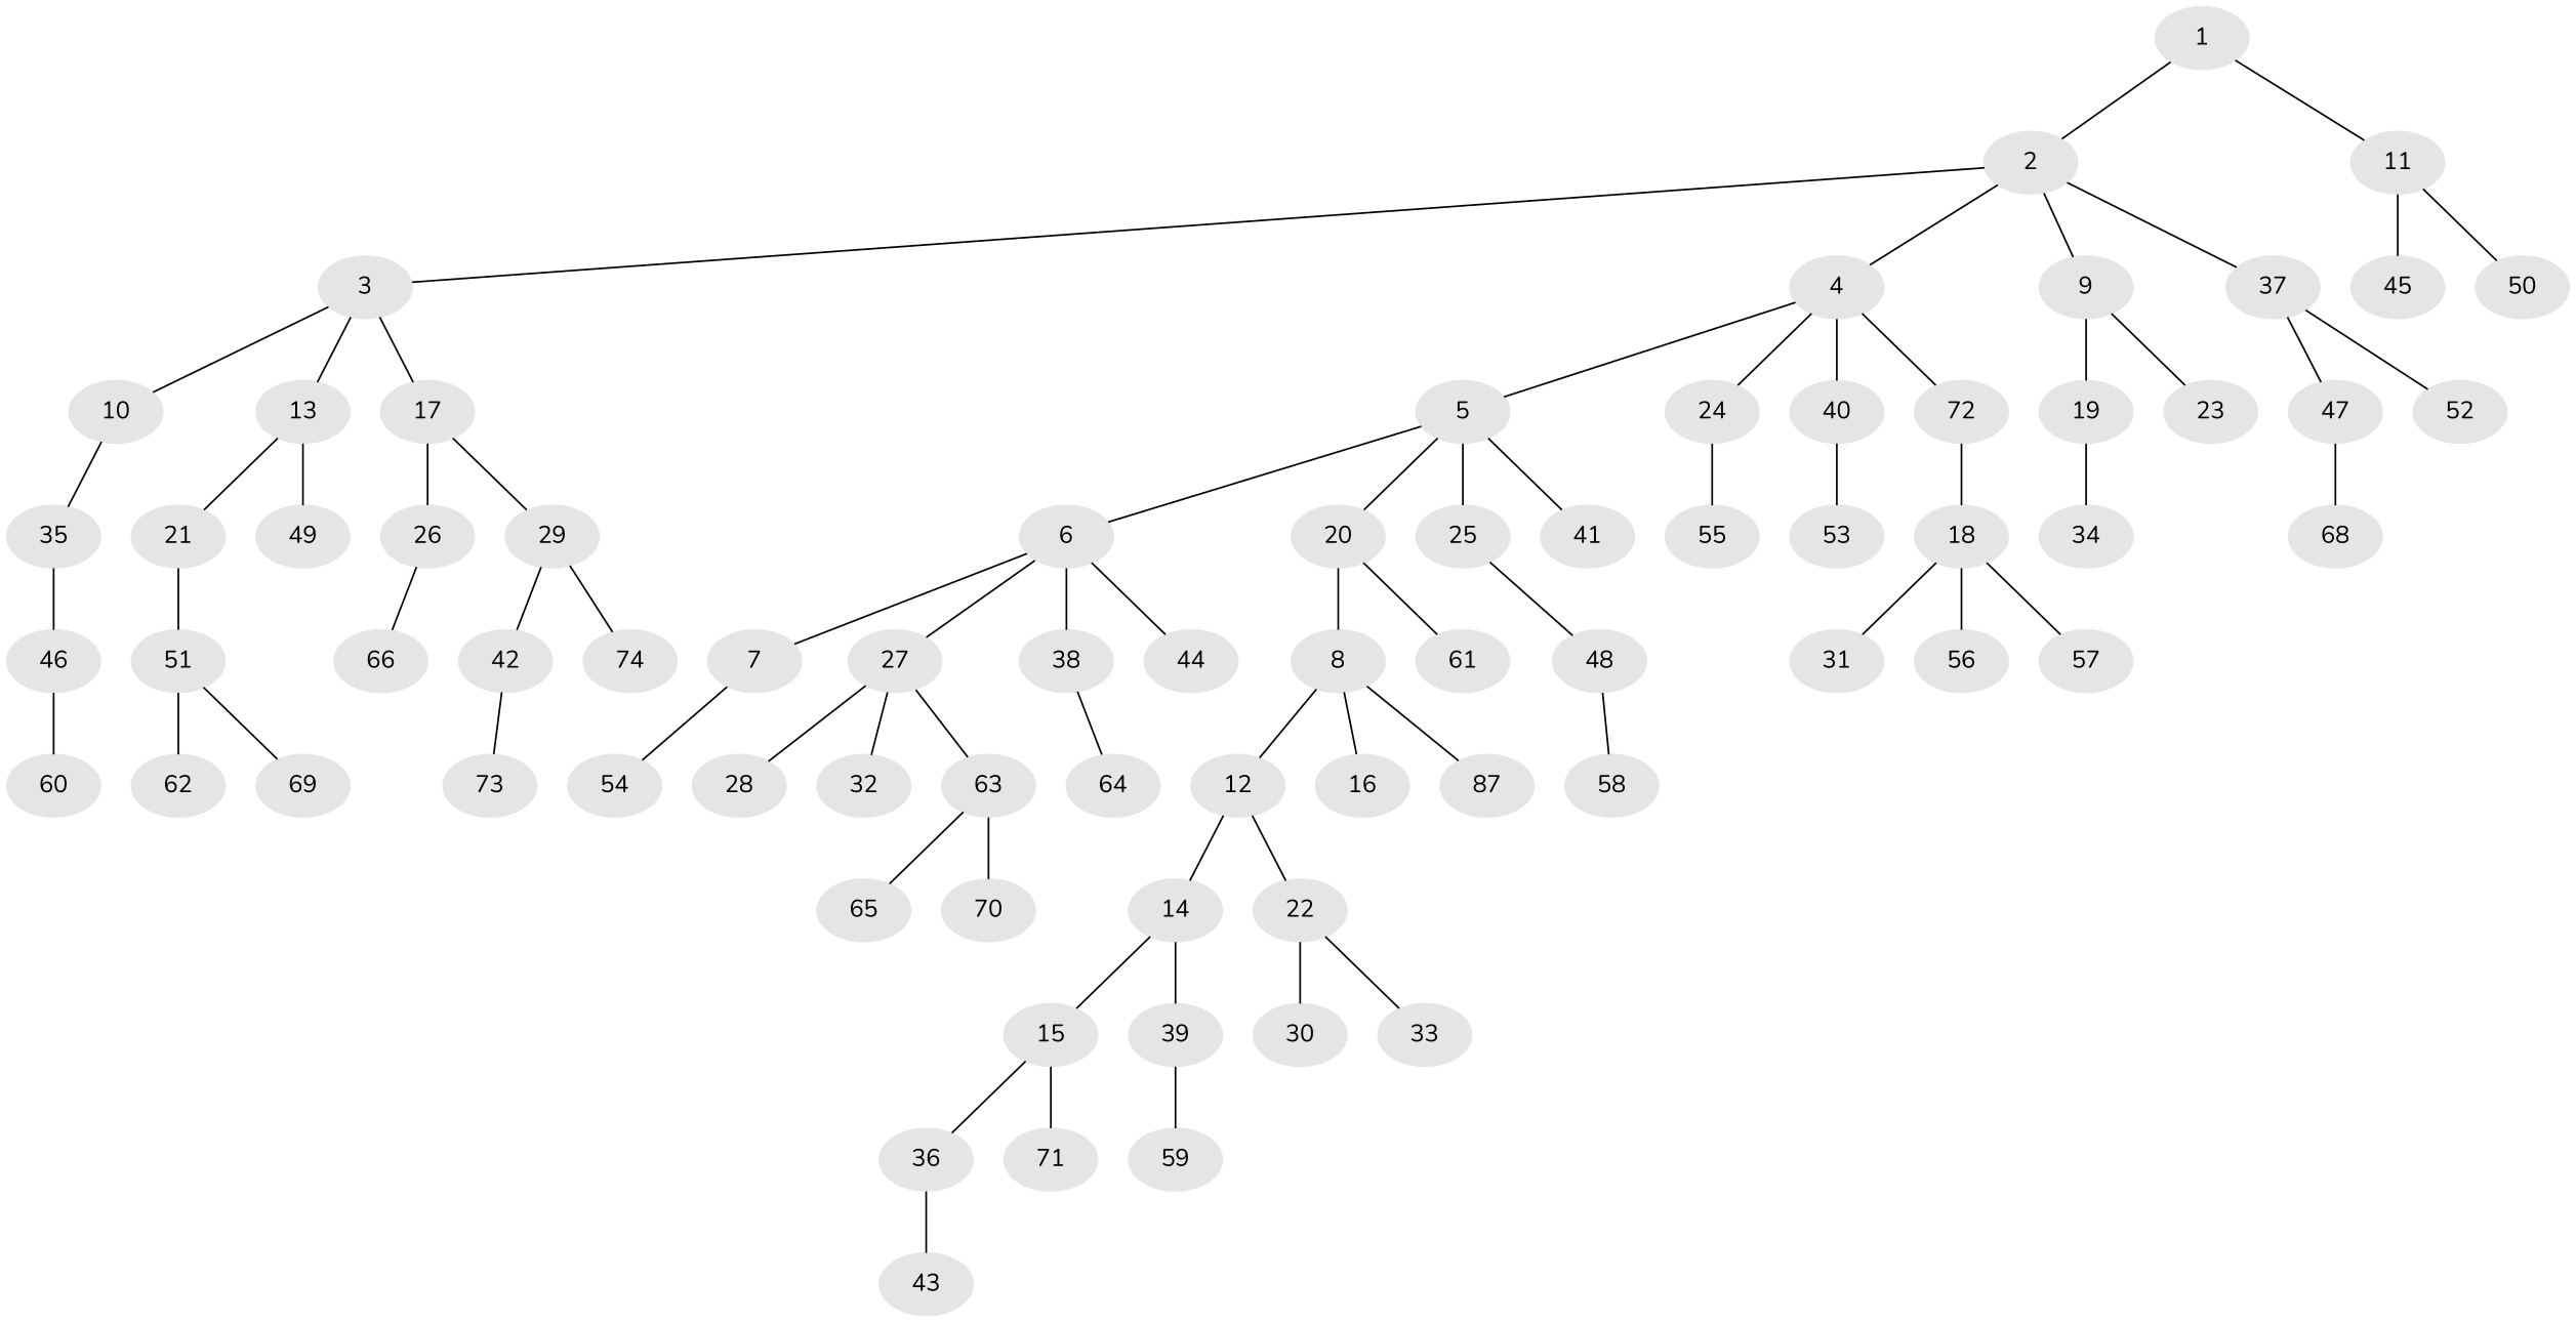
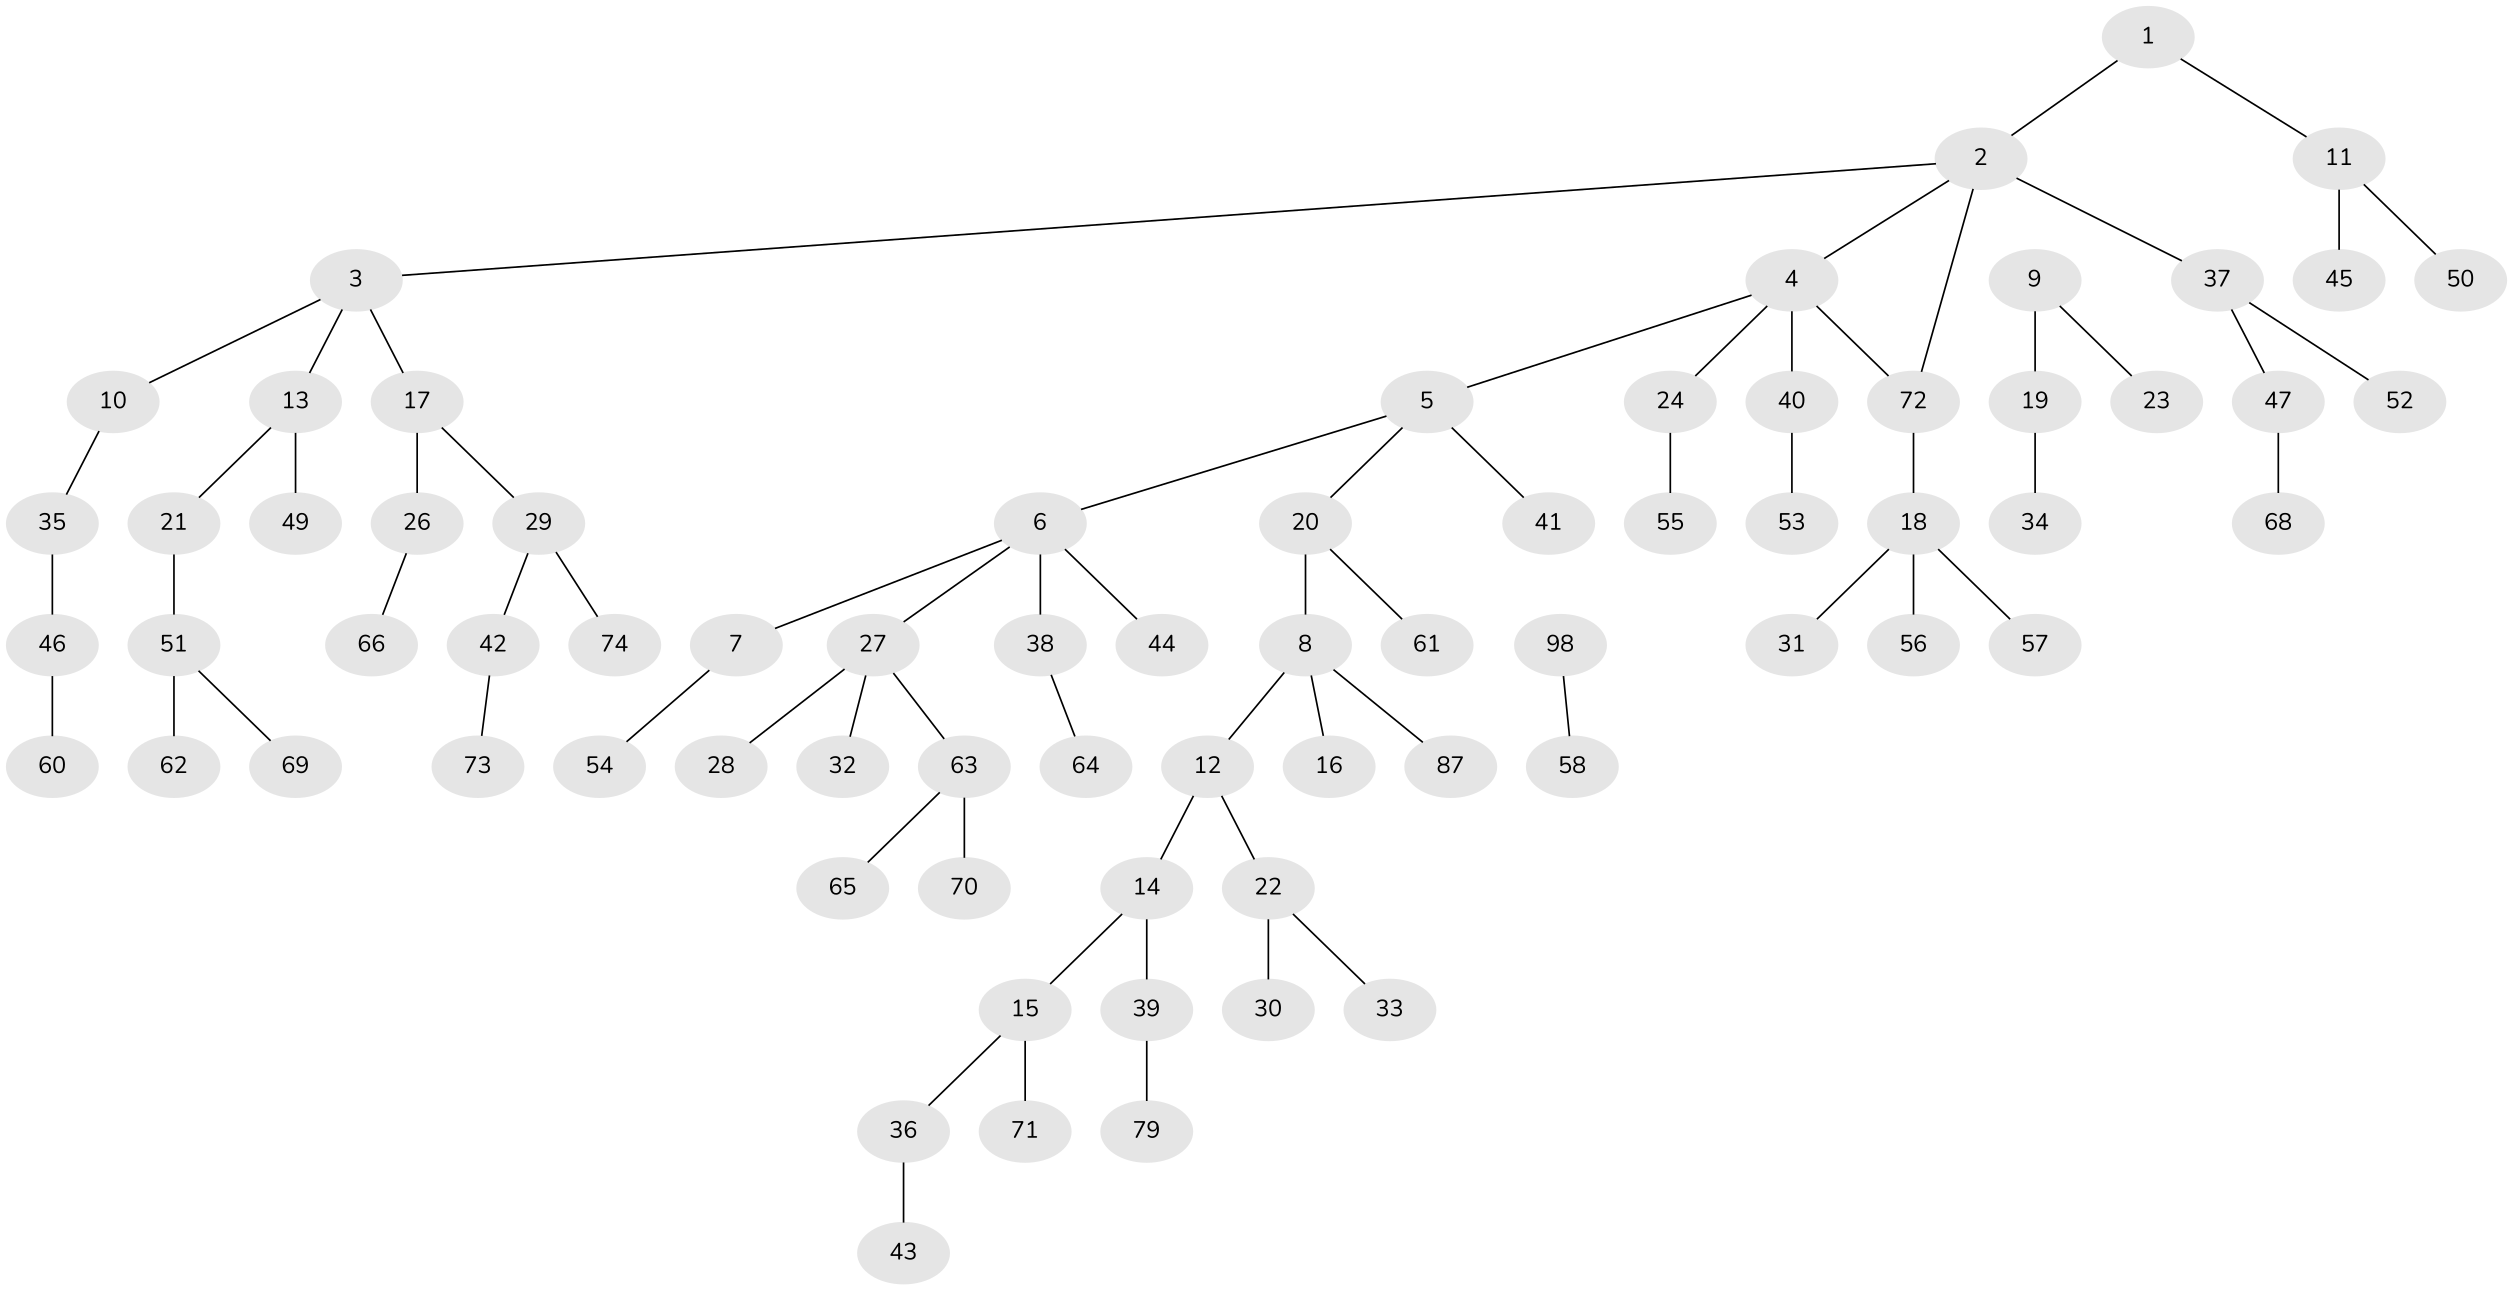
  graph {
    fontname=Nunito
    node [color=gray90 fontname=Nunito style=filled]
    edge [fontname=Nunito]
    1
    2
    11
    3
    4
    9
    37
    45
    50
    10
    13
    17
    5
    24
    40
    72
    19
    23
    47
    52
    35
    21
    49
    26
    29
    6
    20
-   25
    41
    18
    31
    56
    57
    55
    53
    7
    27
    38
    44
    8
    12
    16
    n43 [label=87]
    61
-   48
+   48 [label=98]
    54
    28
    32
    63
    64
    14
    22
    34
    46
    15
    39
    30
    33
    51
    36
    71
-   59
+   59 [label=79]
    43
    66
    42
    74
    62
    69
    58
    65
    70
    73
    60
    68
    1 -- 2
    1 -- 11
    2 -- 3
    2 -- 4
-   2 -- 9
+   2 -- 72
    2 -- 37
    11 -- 45
    11 -- 50
    3 -- 10
    3 -- 13
    3 -- 17
    4 -- 5
    4 -- 24
    4 -- 40
    4 -- 72
    9 -- 19
    9 -- 23
    37 -- 47
    37 -- 52
    10 -- 35
    13 -- 21
    13 -- 49
    17 -- 26
    17 -- 29
    5 -- 6
    5 -- 20
-   5 -- 25
    5 -- 41
    24 -- 55
    40 -- 53
    72 -- 18
    19 -- 34
    47 -- 68
    35 -- 46
    21 -- 51
    26 -- 66
    29 -- 42
    29 -- 74
    6 -- 7
    6 -- 27
    6 -- 38
    6 -- 44
    20 -- 8
    20 -- 61
-   25 -- 48
    18 -- 31
    18 -- 56
    18 -- 57
    7 -- 54
    27 -- 28
    27 -- 32
    27 -- 63
    38 -- 64
    8 -- 12
    8 -- 16
    8 -- n43
    12 -- 14
    12 -- 22
    48 -- 58
    63 -- 65
    63 -- 70
    14 -- 15
    14 -- 39
    22 -- 30
    22 -- 33
    46 -- 60
    15 -- 36
    15 -- 71
    39 -- 59
    51 -- 62
    51 -- 69
    36 -- 43
    42 -- 73
  }
